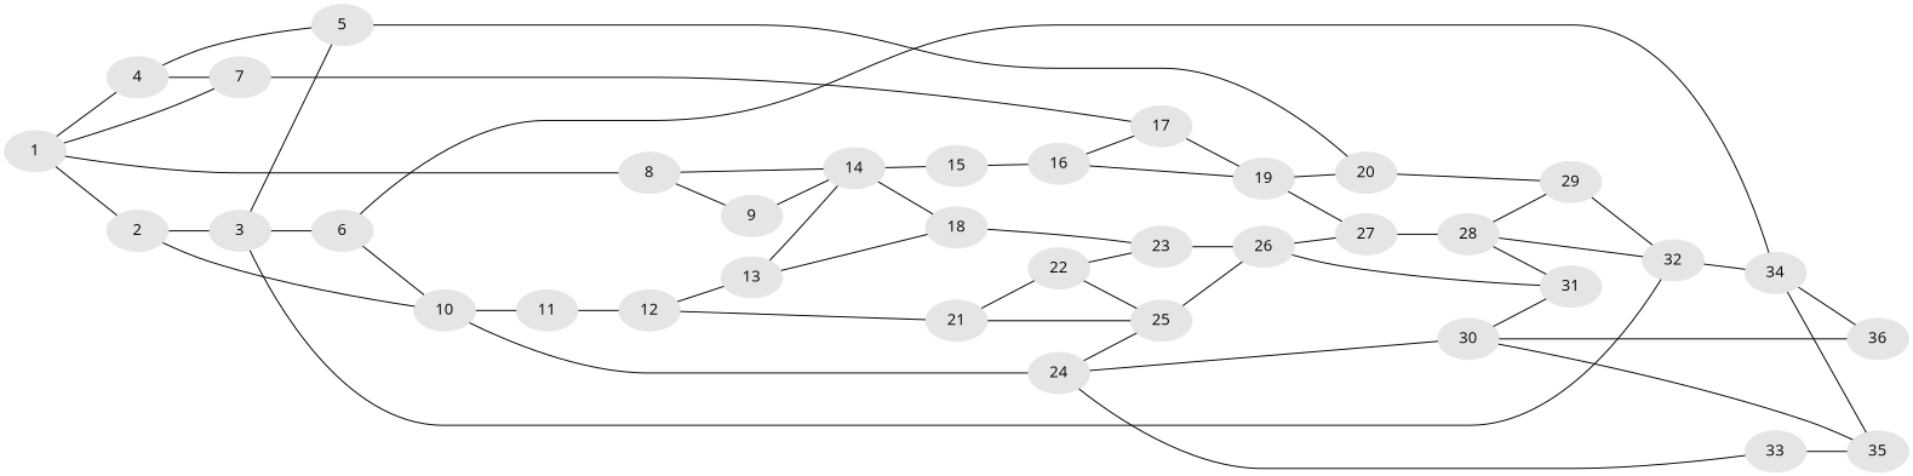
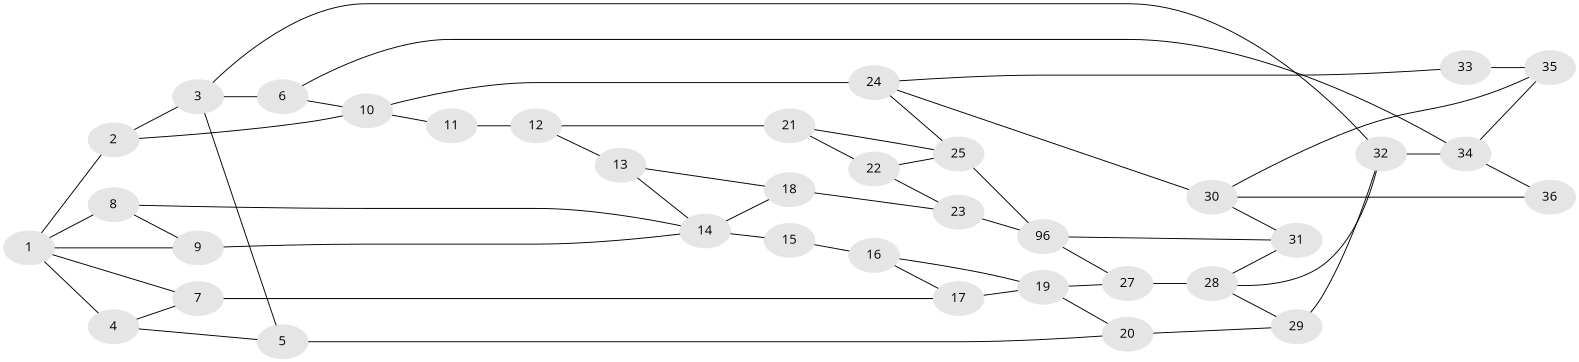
  graph {
    fontname="Open Sans"
    rankdir=LR
    node [color=gray90 fontname="Open Sans" style=filled]
    edge [fontname="Open Sans" weight=1.0]
    1
    2
    4
    7
    8
    9
    3
    10
    5
    17
    14
    6
    32
    11
    24
    20
    34
    29
    35
    36
    19
    18
    15
    12
    25
    33
    30
    13
    21
    22
    23
    16
    27
-   26
+   26 [label=96]
    28
    31
    1 -- 2
    1 -- 4
    1 -- 7
    1 -- 8
+   1 -- 9
    2 -- 3
    2 -- 10
    4 -- 7
    4 -- 5
    7 -- 17
    8 -- 9
    8 -- 14
    9 -- 14
    3 -- 5
    3 -- 6 [weight=2.0]
    3 -- 32
    10 -- 11 [weight=2.0]
    10 -- 24 [weight=2.0]
    5 -- 20
    17 -- 19
    14 -- 18
    14 -- 15 [weight=2.0]
    6 -- 10
    6 -- 34
    32 -- 34
    11 -- 12
    24 -- 25 [weight=2.0]
    24 -- 33 [weight=2.0]
    24 -- 30
    20 -- 29
    34 -- 35
    34 -- 36
    29 -- 32
    19 -- 20
    19 -- 27 [weight=2.0]
    18 -- 23
    15 -- 16
    12 -- 13
    12 -- 21
    25 -- 26
    33 -- 35 [weight=4.0]
    30 -- 35
    30 -- 36 [weight=2.0]
    30 -- 31 [weight=2.0]
    13 -- 14
    13 -- 18
    21 -- 25
    21 -- 22
    22 -- 25
    22 -- 23
    23 -- 26
    16 -- 17
    16 -- 19
    27 -- 28 [weight=2.0]
    26 -- 27 [weight=2.0]
    26 -- 31
    28 -- 32
    28 -- 29
    28 -- 31 [weight=2.0]
  }
